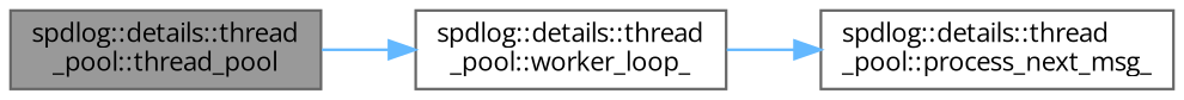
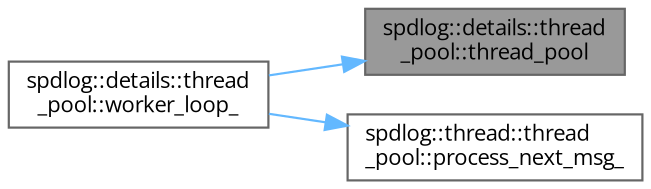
  digraph {
    fontname="Open Sans"
    rankdir=LR
    node [color=grey40 fillcolor=white fontname="Open Sans" fontsize=10 shape=box style=filled]
    edge [color=steelblue1 fontname="Open Sans" fontsize=10 labelfontname=Helvetica labelfontsize=10 style=solid]
    n1 [color=gray40 fillcolor=grey60 fontcolor=black height=0.2 label="spdlog::details::thread\l_pool::thread_pool" width=0.4]
    n2 [height=0.2 label="spdlog::details::thread\l_pool::worker_loop_" width=0.4]
-   n3 [height=0.2 label="spdlog::details::thread\l_pool::process_next_msg_" width=0.4]
-   n1 -> n2
+   n3 [height=0.2 label="spdlog::thread::thread\l_pool::process_next_msg_" width=0.4]
+   n2 -> n1
    n2 -> n3
  }
